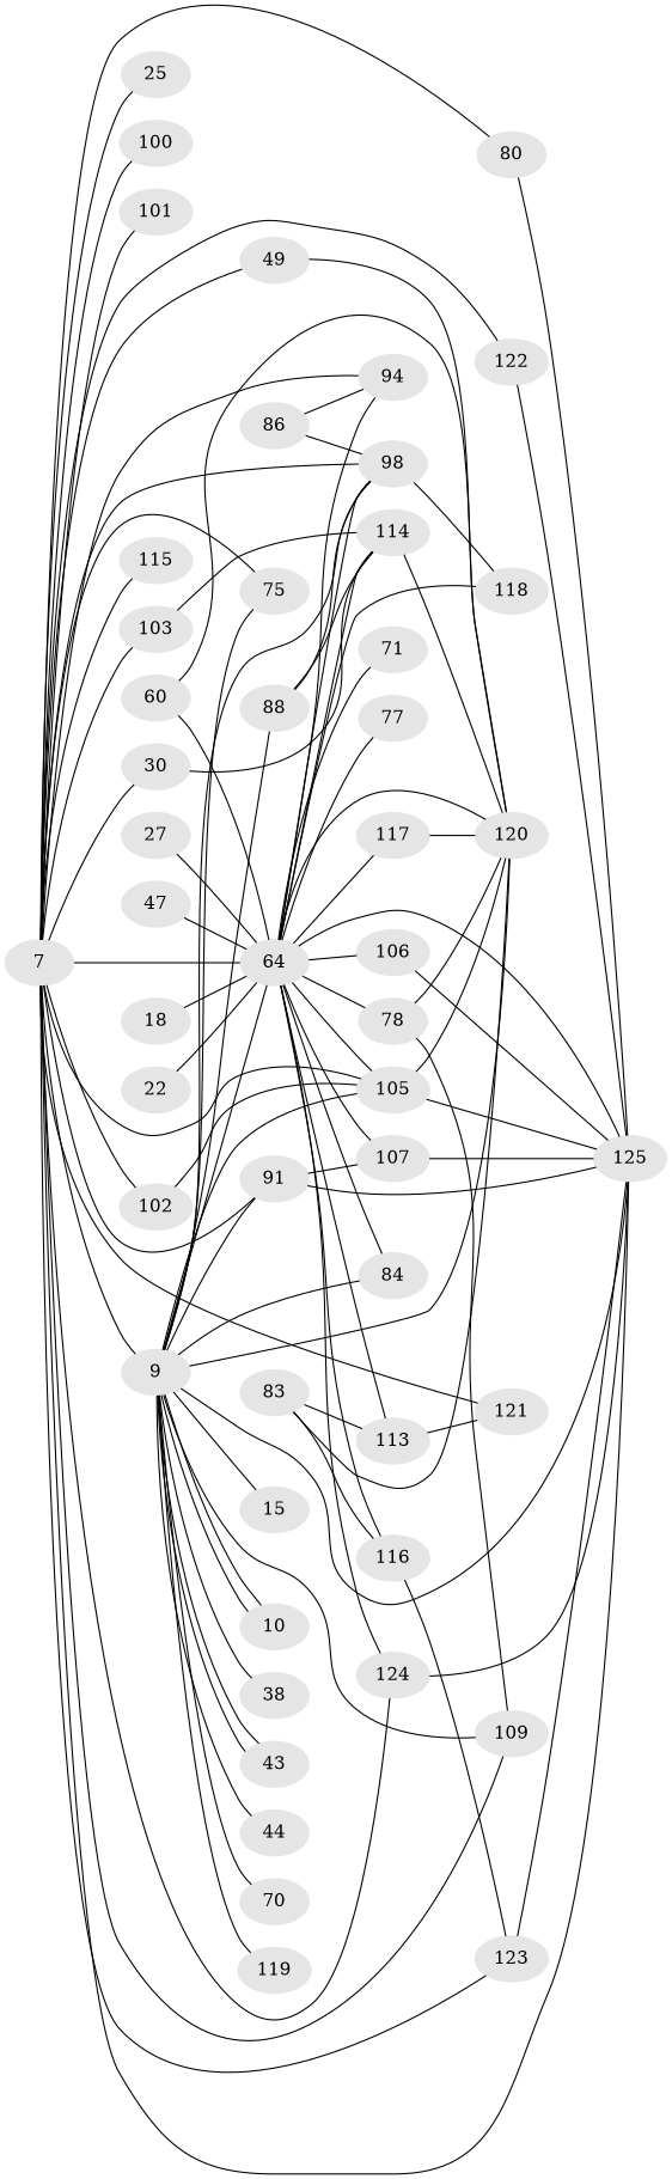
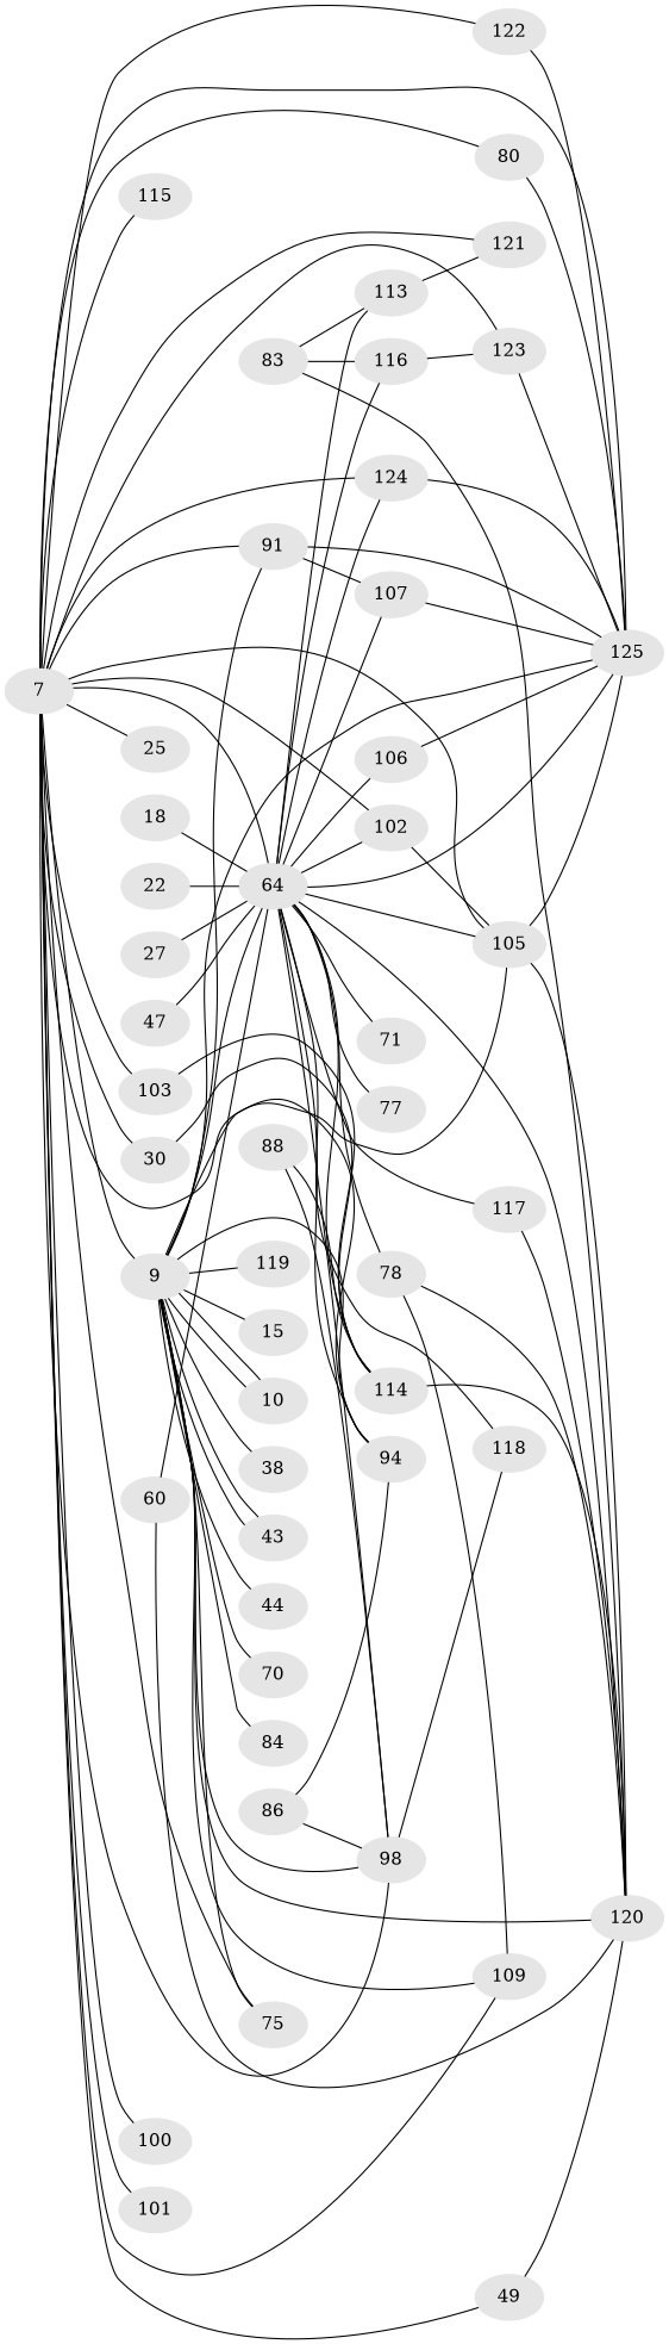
  graph {
    rankdir=LR
    node [color=gray90 style=filled]
    7 [super="+6+5"]
    9 [super="+1"]
    25
    30
    49
    64 [super="+11+3+50+4"]
    75
    80
    91 [super="+58"]
    94 [super="+68+29"]
    98 [super="+97+82"]
    100
    101 [super="+92"]
    102
    103
    105 [super="+72+52+104"]
    109 [super="+74"]
    115
    121
    122
    123 [super="+90"]
    124 [super="+108+93+111"]
    125 [super="+24+53+112+17+10+48"]
    15
    n25 [label=10]
    38
    43
    44
    70
    84
    119
    120 [super="+99+16+81+67"]
    114 [super="+57+110"]
    113 [super="+40+73"]
    116 [super="+62"]
    71
    77
    78 [super="+41"]
    106 [super="+89"]
    107 [super="+47+66"]
    117
    118 [super="+95"]
    18
    22
    27
    n46 [label=47]
    60
    n48 [label=83 super="+45"]
    86 [super="+61"]
    88
    7 -- 9 [weight=6]
    7 -- 25 [weight=2]
    7 -- 30
    7 -- 49
    7 -- 64 [weight=11]
    7 -- 75
    7 -- 80
    7 -- 91 [weight=2]
    7 -- 94 [weight=3]
    7 -- 98 [weight=4]
    7 -- 100 [weight=2]
    7 -- 101 [weight=3]
    7 -- 102
    7 -- 103
    7 -- 105
    7 -- 109
    7 -- 115 [weight=2]
    7 -- 121
    7 -- 122
    7 -- 123 [weight=2]
    7 -- 124 [weight=2]
    7 -- 125 [weight=8]
    9 -- 64 [weight=8]
    9 -- 75
    9 -- 91
-   9 -- 88
+   9 -- 94
    9 -- 98 [weight=3]
    9 -- 105 [weight=3]
    9 -- 109
    9 -- 125 [weight=6]
    9 -- 15 [weight=2]
    9 -- n25
    9 -- n25
    9 -- 38 [weight=2]
    9 -- 43
    9 -- 43
    9 -- 44 [weight=2]
    9 -- 70
    9 -- 84
    9 -- 119 [weight=2]
    9 -- 120 [weight=6]
    30 -- 114
    49 -- 120
    64 -- 94
    64 -- 98 [weight=2]
    64 -- 105 [weight=2]
    64 -- 124 [weight=6]
    64 -- 125 [weight=10]
-   64 -- 84
+   64 -- 102
    64 -- 120
    64 -- 114 [weight=6]
    64 -- 113 [weight=4]
    64 -- 116 [weight=3]
    64 -- 71
    64 -- 77 [weight=2]
    64 -- 78 [weight=2]
    64 -- 106 [weight=2]
    64 -- 107 [weight=2]
    64 -- 117
    64 -- 118 [weight=2]
    80 -- 125
    91 -- 125
    91 -- 107
    98 -- 118
    102 -- 105
    103 -- 114
    105 -- 125 [weight=3]
    105 -- 120
    122 -- 125
    123 -- 125
    124 -- 125
    114 -- 120 [weight=2]
    113 -- 121
    116 -- 123
    78 -- 109
    78 -- 120
    106 -- 125
    107 -- 125 [weight=2]
    117 -- 120
    18 -- 64 [weight=2]
    22 -- 64 [weight=2]
    27 -- 64 [weight=2]
    n46 -- 64
    60 -- 64
    60 -- 120
    n48 -- 120
    n48 -- 113
    n48 -- 116
    86 -- 94
    86 -- 98 [weight=2]
    88 -- 98
    88 -- 114
  }
